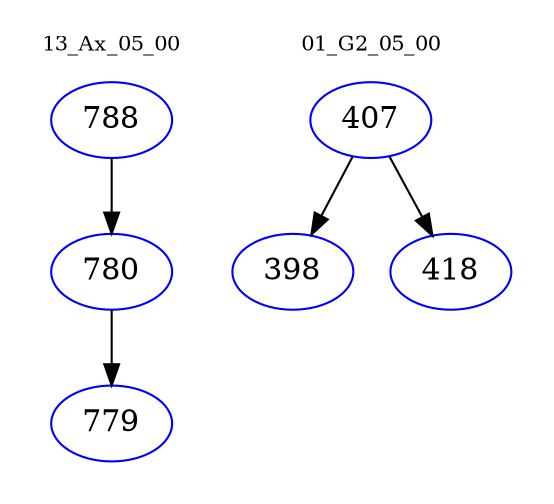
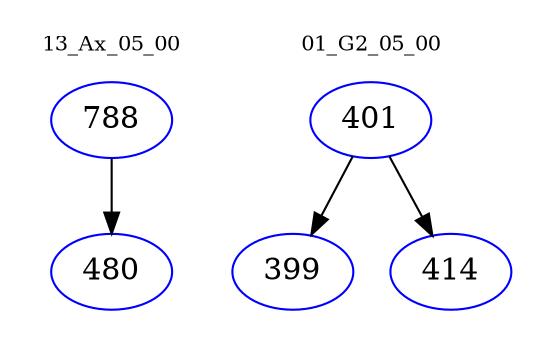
  digraph {
    node [color=blue]
    edge [color=black]
-   n1 [label=780]
-   n2 [label=779]
+   n1 [label=480]
    n3 [label=788]
-   n4 [label=407]
-   n5 [label=398]
-   n6 [label=418]
+   n4 [label=401]
+   n5 [label=399]
+   n6 [label=414]
    subgraph cluster_1 {
      color=white
      fontsize=10
      label="13_Ax_05_00"
      n1
-     n2
      n3
    }
    subgraph cluster_2 {
      color=white
      fontsize=10
      label="01_G2_05_00"
      n4
      n5
      n6
    }
-   n1 -> n2
    n3 -> n1
    n4 -> n5
    n4 -> n6
  }
